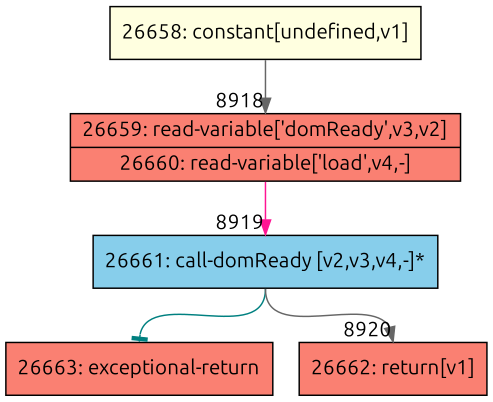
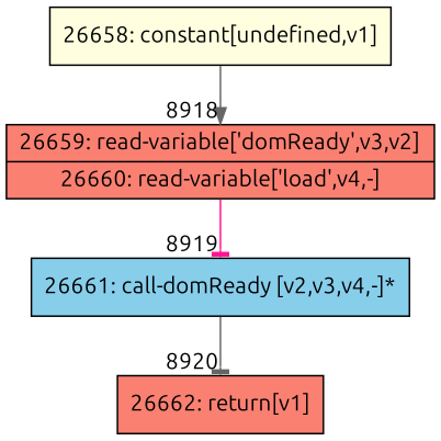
  digraph {
    fontname=Ubuntu
    rankdir=TD
    node [fillcolor=salmon fontname=Ubuntu shape=record style=filled]
    edge [arrowhead=normal color=gray40 fontname=Ubuntu headport=n tailport=s]
    n1 [fillcolor=lightyellow label="{26658: constant[undefined,v1]}"]
    n2 [label="{26659: read-variable['domReady',v3,v2]|26660: read-variable['load',v4,-]}"]
    n3 [fillcolor=skyblue label="{26661: call-domReady [v2,v3,v4,-]*}"]
-   n4 [label="{26663: exceptional-return}"]
    n5 [label="{26662: return[v1]}"]
    n1 -> n2 [headlabel="      8918"]
-   n2 -> n3 [color=deeppink headlabel="      8919"]
-   n3 -> n4 [arrowhead=tee color=teal]
-   n3 -> n5 [headlabel="      8920"]
+   n2 -> n3 [arrowhead=tee color=deeppink headlabel="      8919"]
+   n3 -> n5 [arrowhead=tee headlabel="      8920"]
  }
